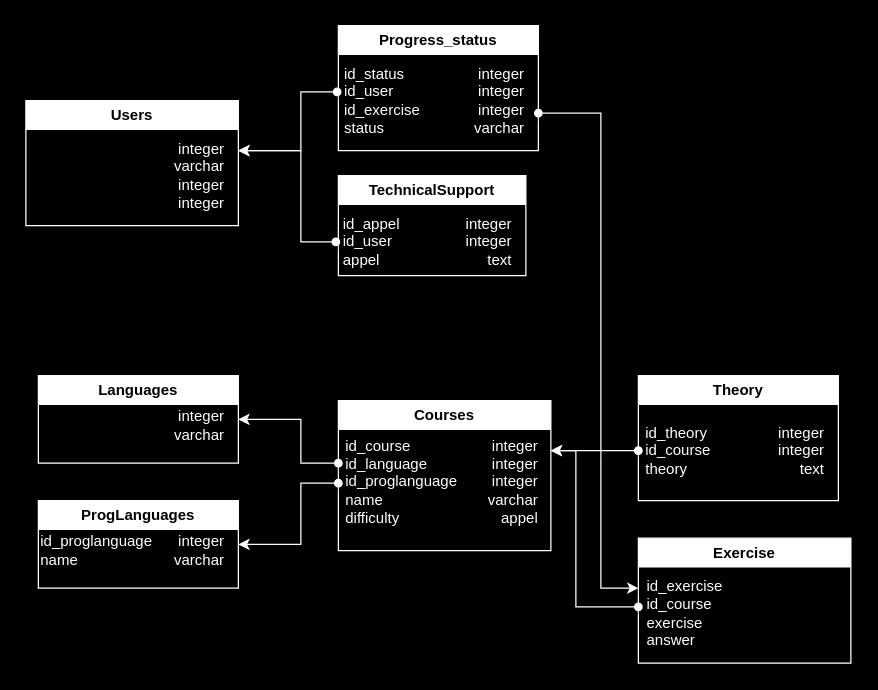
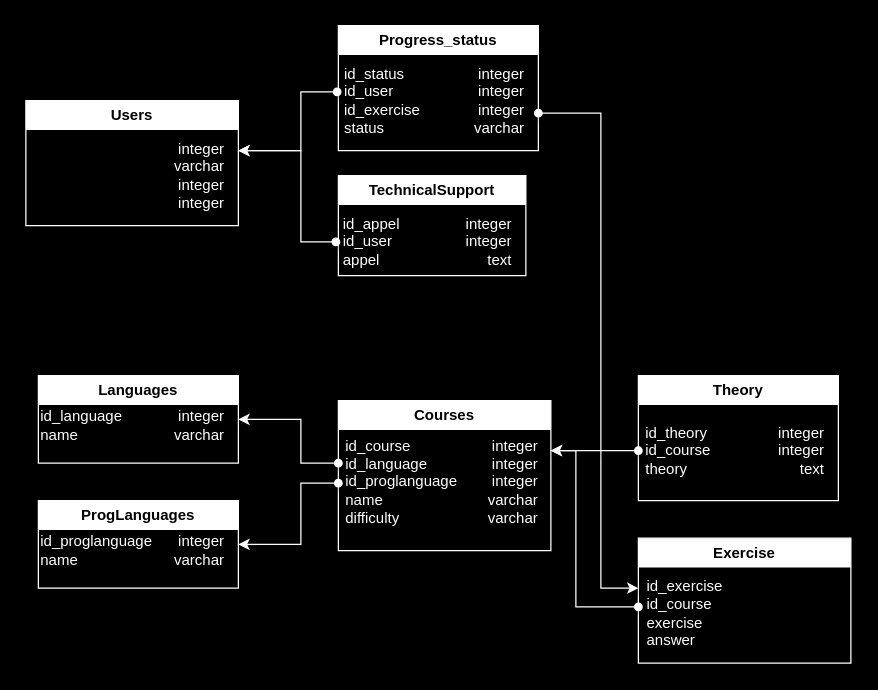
  <mxCell id="0" />
  <mxCell id="1" parent="0" />
  <mxCell id="2" value="Progress_status" style="swimlane;whiteSpace=wrap;html=1;strokeColor=#FFFFFF;fontColor=default;shadow=1;" vertex="1" parent="1"><mxGeometry x="270" y="20" width="160" height="100" as="geometry" /></mxCell>
  <mxCell id="3" value="id_status&lt;br&gt;id_user&lt;br&gt;id_exercise&lt;br&gt;status" style="text;html=1;align=left;verticalAlign=middle;resizable=0;points=[];autosize=1;strokeColor=none;fillColor=none;fontColor=#FFFFFF;shadow=1;" vertex="1" parent="2"><mxGeometry x="3" y="25" width="80" height="70" as="geometry" /></mxCell>
  <mxCell id="4" value="integer&lt;br&gt;integer&lt;br&gt;integer&lt;br&gt;varchar" style="text;html=1;align=right;verticalAlign=middle;resizable=0;points=[];autosize=1;strokeColor=none;fillColor=none;fontColor=#FFFFFF;shadow=1;" vertex="1" parent="2"><mxGeometry x="90" y="25" width="60" height="70" as="geometry" /></mxCell>
  <mxCell id="5" value="Languages" style="swimlane;whiteSpace=wrap;html=1;strokeColor=#FFFFFF;fontColor=#000000;shadow=1;" vertex="1" parent="1"><mxGeometry x="30" y="300" width="160" height="70" as="geometry" /></mxCell>
+ <mxCell id="6" value="id_language&lt;br&gt;name" style="text;html=1;align=left;verticalAlign=middle;resizable=0;points=[];autosize=1;strokeColor=none;fillColor=none;fontColor=#FFFFFF;shadow=1;" vertex="1" parent="5"><mxGeometry y="20" width="90" height="40" as="geometry" /></mxCell>
  <mxCell id="7" value="integer&lt;br&gt;&lt;div style=&quot;&quot;&gt;&lt;span style=&quot;background-color: initial;&quot;&gt;varchar&lt;/span&gt;&lt;/div&gt;" style="text;html=1;align=right;verticalAlign=middle;resizable=0;points=[];autosize=1;strokeColor=none;fillColor=none;fontColor=#FFFFFF;shadow=1;" vertex="1" parent="5"><mxGeometry x="90" y="20" width="60" height="40" as="geometry" /></mxCell>
  <mxCell id="8" value="Exercise" style="swimlane;whiteSpace=wrap;html=1;strokeColor=#FFFFFF;fontColor=default;shadow=1;" vertex="1" parent="1"><mxGeometry x="510" y="430" width="170" height="100" as="geometry" /></mxCell>
  <mxCell id="9" value="id_exercise&lt;br&gt;id_course&lt;br&gt;exercise&lt;br&gt;answer" style="text;html=1;align=left;verticalAlign=middle;resizable=0;points=[];autosize=1;strokeColor=none;fillColor=none;fontColor=#FFFFFF;shadow=1;" vertex="1" parent="8"><mxGeometry x="5" y="25" width="80" height="70" as="geometry" /></mxCell>
  <mxCell id="10" value="Courses" style="swimlane;whiteSpace=wrap;html=1;strokeColor=#FFFFFF;fontColor=#000000;shadow=1;" vertex="1" parent="1"><mxGeometry x="270" y="320" width="170" height="120" as="geometry" /></mxCell>
  <mxCell id="11" value="id_course&lt;br&gt;id_language&lt;br&gt;id_proglanguage&lt;br&gt;name&lt;br&gt;difficulty" style="text;html=1;align=left;verticalAlign=middle;resizable=0;points=[];autosize=1;strokeColor=none;fillColor=none;fontColor=#FFFFFF;shadow=1;" vertex="1" parent="10"><mxGeometry x="4" y="20" width="110" height="90" as="geometry" /></mxCell>
- <mxCell id="12" value="integer&lt;br&gt;integer&lt;br&gt;integer&lt;br&gt;varchar&lt;br&gt;appel" style="text;html=1;align=right;verticalAlign=middle;resizable=0;points=[];autosize=1;strokeColor=none;fillColor=none;fontColor=#FFFFFF;shadow=1;" vertex="1" parent="10"><mxGeometry x="101" y="20" width="60" height="90" as="geometry" /></mxCell>
+ <mxCell id="12" value="integer&lt;br&gt;integer&lt;br&gt;integer&lt;br&gt;varchar&lt;br&gt;varchar" style="text;html=1;align=right;verticalAlign=middle;resizable=0;points=[];autosize=1;strokeColor=none;fillColor=none;fontColor=#FFFFFF;shadow=1;" vertex="1" parent="10"><mxGeometry x="101" y="20" width="60" height="90" as="geometry" /></mxCell>
  <mxCell id="13" value="TechnicalSupport" style="swimlane;whiteSpace=wrap;html=1;strokeColor=#FFFFFF;fontColor=#000000;shadow=1;" vertex="1" parent="1"><mxGeometry x="270" y="140" width="150" height="80" as="geometry" /></mxCell>
  <mxCell id="14" value="id_appel&lt;br&gt;id_user&lt;br&gt;appel" style="text;html=1;align=left;verticalAlign=middle;resizable=0;points=[];autosize=1;strokeColor=none;fillColor=none;fontColor=#FFFFFF;shadow=1;" vertex="1" parent="13"><mxGeometry x="2" y="23" width="70" height="60" as="geometry" /></mxCell>
  <mxCell id="15" value="integer&lt;br&gt;integer&lt;br&gt;text" style="text;html=1;align=right;verticalAlign=middle;resizable=0;points=[];autosize=1;strokeColor=none;fillColor=none;fontColor=#FFFFFF;shadow=1;" vertex="1" parent="13"><mxGeometry x="80" y="23" width="60" height="60" as="geometry" /></mxCell>
  <mxCell id="16" value="Users" style="swimlane;whiteSpace=wrap;html=1;strokeColor=#FFFFFF;fontColor=default;shadow=1;" vertex="1" parent="1"><mxGeometry x="20" y="80" width="170" height="100" as="geometry" /></mxCell>
  <mxCell id="17" value="integer&lt;br&gt;varchar&lt;br&gt;integer&lt;br&gt;integer" style="text;html=1;align=right;verticalAlign=middle;resizable=0;points=[];autosize=1;strokeColor=none;fillColor=none;fontColor=#FFFFFF;shadow=1;" vertex="1" parent="16"><mxGeometry x="100" y="25" width="60" height="70" as="geometry" /></mxCell>
  <mxCell id="18" value="Theory" style="swimlane;whiteSpace=wrap;html=1;align=center;strokeColor=#FFFFFF;fontColor=#000000;shadow=1;" vertex="1" parent="1"><mxGeometry x="510" y="300" width="160" height="100" as="geometry" /></mxCell>
  <mxCell id="19" value="id_theory&lt;br&gt;id_course&lt;br&gt;theory" style="text;html=1;align=left;verticalAlign=middle;resizable=0;points=[];autosize=1;strokeColor=none;fillColor=none;fontColor=#FFFFFF;shadow=1;" vertex="1" parent="18"><mxGeometry x="4" y="30" width="80" height="60" as="geometry" /></mxCell>
  <mxCell id="20" value="integer&lt;br&gt;integer&lt;br&gt;text" style="text;html=1;align=right;verticalAlign=middle;resizable=0;points=[];autosize=1;strokeColor=none;fillColor=none;fontColor=#FFFFFF;shadow=1;" vertex="1" parent="18"><mxGeometry x="90" y="30" width="60" height="60" as="geometry" /></mxCell>
  <mxCell id="21" value="ProgLanguages" style="swimlane;whiteSpace=wrap;html=1;strokeColor=#FFFFFF;fontColor=#000000;shadow=1;" vertex="1" parent="1"><mxGeometry x="30" y="400" width="160" height="70" as="geometry" /></mxCell>
  <mxCell id="22" value="id_proglanguage&lt;br&gt;name" style="text;html=1;align=left;verticalAlign=middle;resizable=0;points=[];autosize=1;strokeColor=none;fillColor=none;fontColor=#FFFFFF;shadow=1;" vertex="1" parent="21"><mxGeometry y="20" width="110" height="40" as="geometry" /></mxCell>
  <mxCell id="23" value="integer&lt;br&gt;&lt;div style=&quot;&quot;&gt;&lt;span style=&quot;background-color: initial;&quot;&gt;varchar&lt;/span&gt;&lt;/div&gt;" style="text;html=1;align=right;verticalAlign=middle;resizable=0;points=[];autosize=1;strokeColor=none;fillColor=none;fontColor=#FFFFFF;shadow=1;" vertex="1" parent="21"><mxGeometry x="90" y="20" width="60" height="40" as="geometry" /></mxCell>
  <mxCell id="24" value="" style="endArrow=classic;html=1;rounded=0;startArrow=oval;startFill=1;strokeColor=#FFFFFF;fontColor=#FFFFFF;shadow=1;" edge="1" parent="1"><mxGeometry width="50" height="50" relative="1" as="geometry"><mxPoint x="269" y="73" as="sourcePoint" /><mxPoint x="190" y="120" as="targetPoint" /><Array as="points"><mxPoint x="240" y="73" /><mxPoint x="240" y="120" /></Array></mxGeometry></mxCell>
  <mxCell id="25" value="" style="endArrow=classic;html=1;rounded=0;startArrow=oval;startFill=1;strokeColor=#FFFFFF;fontColor=#FFFFFF;shadow=1;" edge="1" parent="1"><mxGeometry width="50" height="50" relative="1" as="geometry"><mxPoint x="268" y="193" as="sourcePoint" /><mxPoint x="190" y="120" as="targetPoint" /><Array as="points"><mxPoint x="240" y="193" /><mxPoint x="240" y="120" /></Array></mxGeometry></mxCell>
  <mxCell id="26" value="" style="endArrow=classic;html=1;rounded=0;entryX=-0.037;entryY=0.286;entryDx=0;entryDy=0;entryPerimeter=0;startArrow=oval;startFill=1;strokeColor=#FFFFFF;fontColor=#FFFFFF;shadow=1;" edge="1" parent="1"><mxGeometry width="50" height="50" relative="1" as="geometry"><mxPoint x="430" y="90" as="sourcePoint" /><mxPoint x="510" y="470" as="targetPoint" /><Array as="points"><mxPoint x="480" y="90" /><mxPoint x="480" y="470" /></Array></mxGeometry></mxCell>
  <mxCell id="27" value="" style="endArrow=classic;html=1;rounded=0;startArrow=oval;startFill=1;strokeColor=#FFFFFF;fontColor=#FFFFFF;shadow=1;" edge="1" parent="1"><mxGeometry width="50" height="50" relative="1" as="geometry"><mxPoint x="510" y="360" as="sourcePoint" /><mxPoint x="440" y="360" as="targetPoint" /></mxGeometry></mxCell>
  <mxCell id="28" value="" style="endArrow=classic;html=1;rounded=0;startArrow=oval;startFill=1;strokeColor=#FFFFFF;fontColor=#FFFFFF;shadow=1;" edge="1" parent="1"><mxGeometry width="50" height="50" relative="1" as="geometry"><mxPoint x="510" y="485" as="sourcePoint" /><mxPoint x="440" y="360" as="targetPoint" /><Array as="points"><mxPoint x="460" y="485" /><mxPoint x="460" y="360" /></Array></mxGeometry></mxCell>
  <mxCell id="29" value="" style="endArrow=classic;html=1;rounded=0;entryX=1;entryY=0.5;entryDx=0;entryDy=0;startArrow=oval;startFill=1;strokeColor=#FFFFFF;fontColor=#FFFFFF;shadow=1;" edge="1" parent="1" target="5"><mxGeometry width="50" height="50" relative="1" as="geometry"><mxPoint x="270" y="370" as="sourcePoint" /><mxPoint x="190" y="330" as="targetPoint" /><Array as="points"><mxPoint x="240" y="370" /><mxPoint x="240" y="335" /></Array></mxGeometry></mxCell>
  <mxCell id="30" value="" style="endArrow=classic;html=1;rounded=0;entryX=1;entryY=0.5;entryDx=0;entryDy=0;startArrow=oval;startFill=1;strokeColor=#FFFFFF;fontColor=#FFFFFF;shadow=1;" edge="1" parent="1" target="21"><mxGeometry width="50" height="50" relative="1" as="geometry"><mxPoint x="270" y="386" as="sourcePoint" /><mxPoint x="280" y="470" as="targetPoint" /><Array as="points"><mxPoint x="240" y="386" /><mxPoint x="240" y="435" /></Array></mxGeometry></mxCell>
